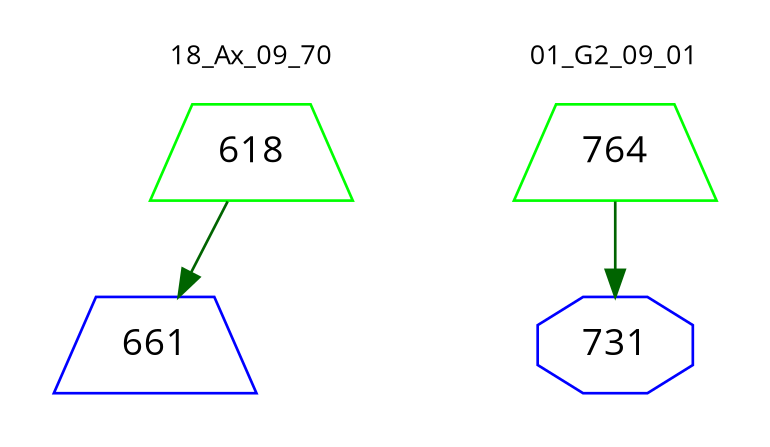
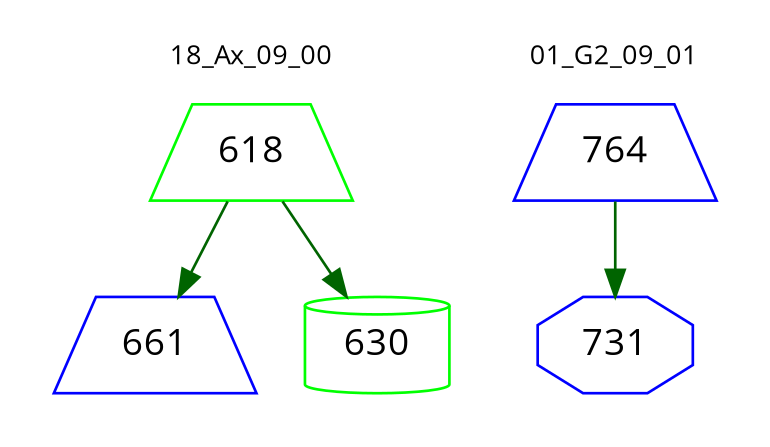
  digraph {
    fontname="Open Sans"
    node [color=green fontname="Open Sans" shape=trapezium]
    edge [color=darkgreen fontname="Open Sans" style=solid]
    n1 [label=618]
    n2 [color=blue label=661]
-   n4 [label=764]
+   n3 [label=630 shape=cylinder]
+   n4 [color=blue label=764]
    n5 [color=blue label=731 shape=octagon]
    subgraph cluster_1 {
      color=white
      fontsize=10
-     label="18_Ax_09_70"
+     label="18_Ax_09_00"
      n1
      n2
+     n3
    }
    subgraph cluster_2 {
      color=white
      fontsize=10
      label="01_G2_09_01"
      n4
      n5
    }
    n1 -> n2
+   n1 -> n3
    n4 -> n5
  }
